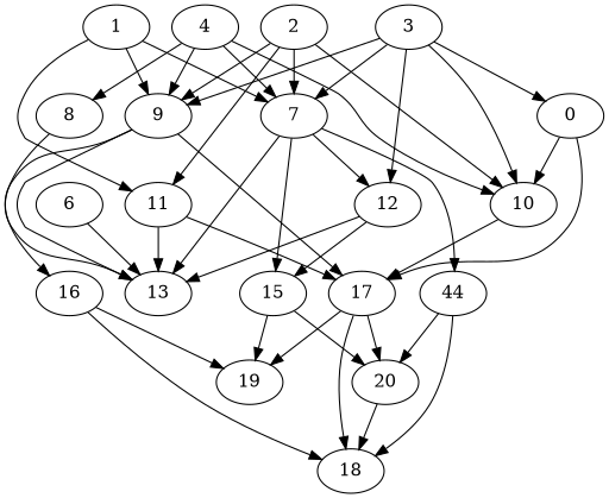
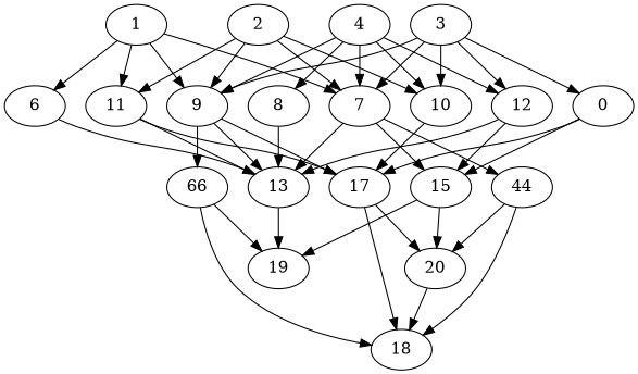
  digraph {
    node [alpha=0.18]
    1 [alpha=0.15 expect_size=26402816]
    6 [alpha=0.02 expect_size=36582400]
    7 [alpha=0.06 expect_size=34571264]
    9 [alpha=0.12 expect_size=41209856]
    11 [alpha=0.09 expect_size=35799040]
    13 [alpha=0.20 expect_size=28154880]
    15 [alpha=0.01 expect_size=8913920]
    n8 [expect_size=24577024 label=44]
    17 [expect_size=15133696]
-   16 [alpha=0.09 expect_size=10283008]
+   16 [alpha=0.09 expect_size=10283008 label=66]
    20 [expect_size=20709376]
    19 [alpha=0.16 expect_size=40174592]
    18 [alpha=0.03 expect_size=28267520]
    2 [alpha=0.01 expect_size=10451968]
    10 [alpha=0.15 expect_size=45160448]
    3 [expect_size=12351488]
    n17 [alpha=0.01 expect_size=25135104 label=0]
    12 [alpha=0.03 expect_size=24866816]
    4 [alpha=0.13 expect_size=10785792]
    8 [alpha=0.05 expect_size=24276992]
+   1 -> 6
    1 -> 7
    1 -> 9
    1 -> 11
    6 -> 13
    7 -> 13
    7 -> 15
    7 -> n8
    9 -> 13
    9 -> 17
    9 -> 16
    11 -> 13
    11 -> 17
    15 -> 20
    15 -> 19
    n8 -> 20
    n8 -> 18
    17 -> 20
-   17 -> 19
+   13 -> 19
    17 -> 18
    16 -> 19
    16 -> 18
    20 -> 18
    2 -> 7
    2 -> 9
    2 -> 11
    2 -> 10
    10 -> 17
    3 -> 7
    3 -> 9
    3 -> 10
    3 -> n17
    3 -> 12
-   n17 -> 10
+   n17 -> 15
    n17 -> 17
    12 -> 13
    12 -> 15
    4 -> 7
    4 -> 9
    4 -> 10
-   7 -> 12
+   4 -> 12
    4 -> 8
    8 -> 13
  }
